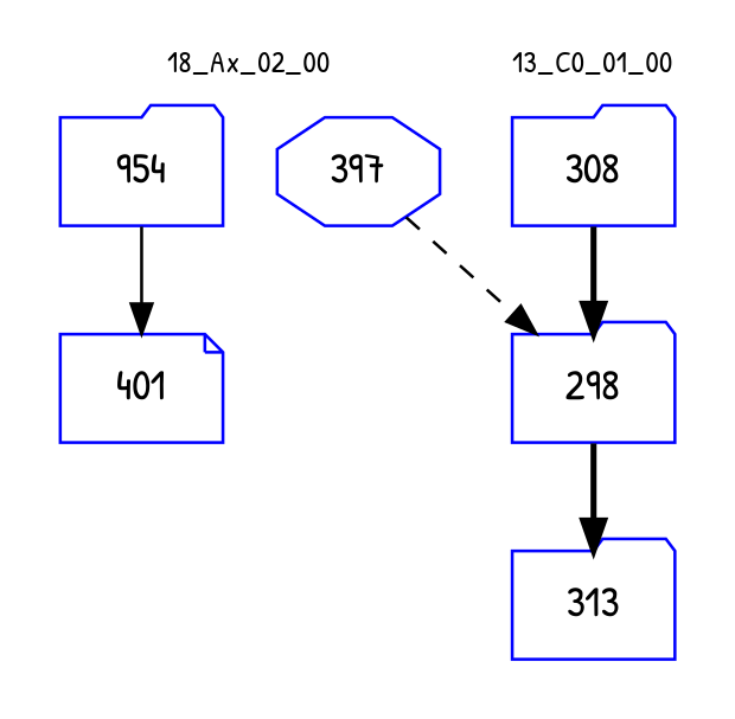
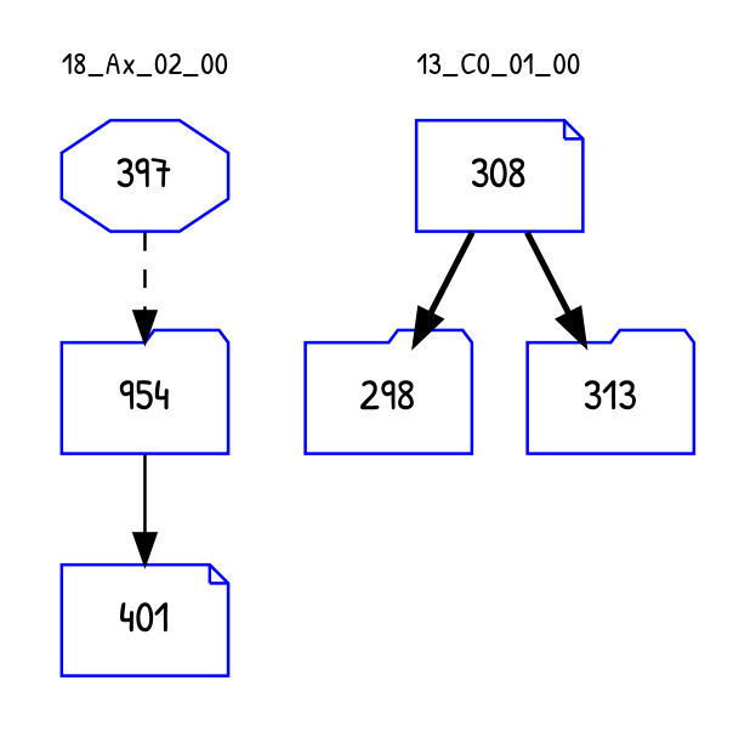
  digraph {
    fontname="Patrick Hand"
    node [color=blue fontname="Patrick Hand" shape=folder]
    edge [color=black fontname="Patrick Hand" style=bold]
    n1 [label=397 shape=octagon]
    n2 [label=954]
    n3 [label=401 shape=note]
-   n4 [label=308]
+   n4 [label=308 shape=note]
    n5 [label=298]
    n6 [label=313]
    subgraph cluster_1 {
      color=white
      fontsize=10
      label="18_Ax_02_00"
      n1
      n2
      n3
    }
    subgraph cluster_2 {
      color=white
      fontsize=10
      label="13_C0_01_00"
      n4
      n5
      n6
    }
-   n1 -> n5 [style=dashed]
+   n1 -> n2 [style=dashed]
    n2 -> n3 [style=solid]
    n4 -> n5
-   n5 -> n6
+   n4 -> n6
  }
